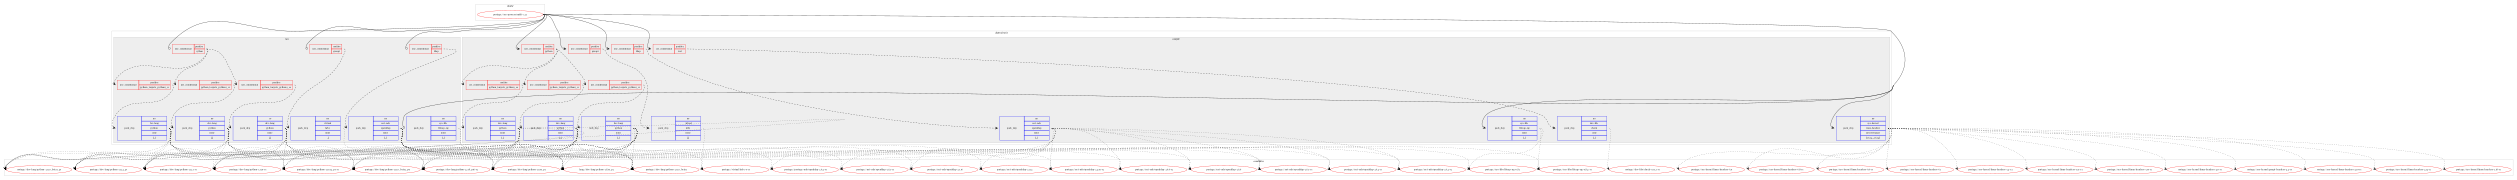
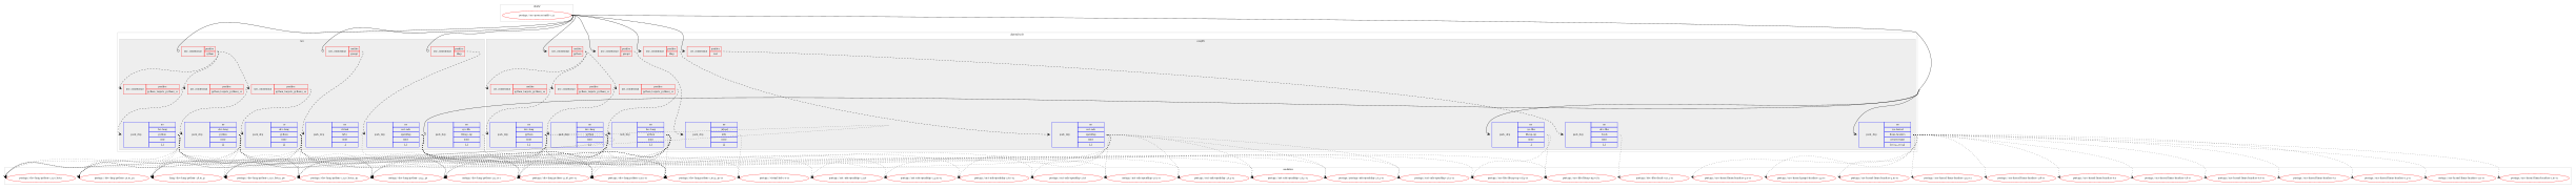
  digraph {
    compound=true
    concentrate=true
    fontname="Playfair Display"
    fontsize=10
    newrank=true
    rankdir=TB
    ranksep=1.5
    node [color=red fontname="Playfair Display" fontsize=10]
    edge [arrowhead=vee fontname="Playfair Display" headport=w style=dotted tailport=e weight=100]
    n1 [label="portage://sys-process/audit-3.1.3" width=4]
    n2 [color=blue label=<<TABLE BORDER="0" CELLBORDER="1" CELLSPACING="0" CELLPADDING="4" WIDTH="220"><TR><TD ROWSPAN="6" CELLPADDING="30">pack_dep</TD></TR><TR><TD WIDTH="110">no</TD></TR><TR><TD>virtual</TD></TR><TR><TD>krb5</TD></TR><TR><TD>none</TD></TR><TR><TD>[,,]</TD></TR></TABLE>> shape=none]
    n3 [label=<<TABLE BORDER="0" CELLBORDER="1" CELLSPACING="0" CELLPADDING="4"><TR><TD ROWSPAN="3" CELLPADDING="10">use_conditional</TD></TR><TR><TD>positive</TD></TR><TR><TD>gssapi</TD></TR></TABLE>> shape=none]
    n4 [color=blue label=<<TABLE BORDER="0" CELLBORDER="1" CELLSPACING="0" CELLPADDING="4" WIDTH="220"><TR><TD ROWSPAN="6" CELLPADDING="30">pack_dep</TD></TR><TR><TD WIDTH="110">no</TD></TR><TR><TD>net-nds</TD></TR><TR><TD>openldap</TD></TR><TR><TD>none</TD></TR><TR><TD>[,,]</TD></TR></TABLE>> shape=none]
    n5 [label=<<TABLE BORDER="0" CELLBORDER="1" CELLSPACING="0" CELLPADDING="4"><TR><TD ROWSPAN="3" CELLPADDING="10">use_conditional</TD></TR><TR><TD>positive</TD></TR><TR><TD>ldap</TD></TR></TABLE>> shape=none]
    n6 [color=blue label=<<TABLE BORDER="0" CELLBORDER="1" CELLSPACING="0" CELLPADDING="4" WIDTH="220"><TR><TD ROWSPAN="6" CELLPADDING="30">pack_dep</TD></TR><TR><TD WIDTH="110">no</TD></TR><TR><TD>dev-lang</TD></TR><TR><TD>python</TD></TR><TR><TD>none</TD></TR><TR><TD>[,,]</TD></TR></TABLE>> shape=none]
    n7 [label=<<TABLE BORDER="0" CELLBORDER="1" CELLSPACING="0" CELLPADDING="4"><TR><TD ROWSPAN="3" CELLPADDING="10">use_conditional</TD></TR><TR><TD>positive</TD></TR><TR><TD>python_targets_python3_10</TD></TR></TABLE>> shape=none]
    n8 [color=blue label=<<TABLE BORDER="0" CELLBORDER="1" CELLSPACING="0" CELLPADDING="4" WIDTH="220"><TR><TD ROWSPAN="6" CELLPADDING="30">pack_dep</TD></TR><TR><TD WIDTH="110">no</TD></TR><TR><TD>dev-lang</TD></TR><TR><TD>python</TD></TR><TR><TD>none</TD></TR><TR><TD>[,,]</TD></TR></TABLE>> shape=none]
    n9 [label=<<TABLE BORDER="0" CELLBORDER="1" CELLSPACING="0" CELLPADDING="4"><TR><TD ROWSPAN="3" CELLPADDING="10">use_conditional</TD></TR><TR><TD>positive</TD></TR><TR><TD>python_targets_python3_11</TD></TR></TABLE>> shape=none]
    n10 [color=blue label=<<TABLE BORDER="0" CELLBORDER="1" CELLSPACING="0" CELLPADDING="4" WIDTH="220"><TR><TD ROWSPAN="6" CELLPADDING="30">pack_dep</TD></TR><TR><TD WIDTH="110">no</TD></TR><TR><TD>dev-lang</TD></TR><TR><TD>python</TD></TR><TR><TD>none</TD></TR><TR><TD>[,,]</TD></TR></TABLE>> shape=none]
    n11 [label=<<TABLE BORDER="0" CELLBORDER="1" CELLSPACING="0" CELLPADDING="4"><TR><TD ROWSPAN="3" CELLPADDING="10">use_conditional</TD></TR><TR><TD>positive</TD></TR><TR><TD>python_targets_python3_12</TD></TR></TABLE>> shape=none]
    n12 [label=<<TABLE BORDER="0" CELLBORDER="1" CELLSPACING="0" CELLPADDING="4"><TR><TD ROWSPAN="3" CELLPADDING="10">use_conditional</TD></TR><TR><TD>positive</TD></TR><TR><TD>python</TD></TR></TABLE>> shape=none]
    n13 [color=blue label=<<TABLE BORDER="0" CELLBORDER="1" CELLSPACING="0" CELLPADDING="4" WIDTH="220"><TR><TD ROWSPAN="6" CELLPADDING="30">pack_dep</TD></TR><TR><TD WIDTH="110">no</TD></TR><TR><TD>dev-libs</TD></TR><TR><TD>check</TD></TR><TR><TD>none</TD></TR><TR><TD>[,,]</TD></TR></TABLE>> shape=none]
    n14 [label=<<TABLE BORDER="0" CELLBORDER="1" CELLSPACING="0" CELLPADDING="4"><TR><TD ROWSPAN="3" CELLPADDING="10">use_conditional</TD></TR><TR><TD>positive</TD></TR><TR><TD>test</TD></TR></TABLE>> shape=none]
    n15 [color=blue label=<<TABLE BORDER="0" CELLBORDER="1" CELLSPACING="0" CELLPADDING="4" WIDTH="220"><TR><TD ROWSPAN="6" CELLPADDING="30">pack_dep</TD></TR><TR><TD WIDTH="110">no</TD></TR><TR><TD>sys-kernel</TD></TR><TR><TD>linux-headers</TD></TR><TR><TD>greaterequal</TD></TR><TR><TD>[2.6.34,,,2.6.34]</TD></TR></TABLE>> shape=none]
    n16 [color=blue label=<<TABLE BORDER="0" CELLBORDER="1" CELLSPACING="0" CELLPADDING="4" WIDTH="220"><TR><TD ROWSPAN="6" CELLPADDING="30">pack_dep</TD></TR><TR><TD WIDTH="110">no</TD></TR><TR><TD>sys-libs</TD></TR><TR><TD>libcap-ng</TD></TR><TR><TD>none</TD></TR><TR><TD>[,,]</TD></TR></TABLE>> shape=none]
    n17 [color=blue label=<<TABLE BORDER="0" CELLBORDER="1" CELLSPACING="0" CELLPADDING="4" WIDTH="220"><TR><TD ROWSPAN="6" CELLPADDING="30">pack_dep</TD></TR><TR><TD WIDTH="110">no</TD></TR><TR><TD>virtual</TD></TR><TR><TD>krb5</TD></TR><TR><TD>none</TD></TR><TR><TD>[,,]</TD></TR></TABLE>> shape=none]
    n18 [label=<<TABLE BORDER="0" CELLBORDER="1" CELLSPACING="0" CELLPADDING="4"><TR><TD ROWSPAN="3" CELLPADDING="10">use_conditional</TD></TR><TR><TD>positive</TD></TR><TR><TD>gssapi</TD></TR></TABLE>> shape=none]
    n19 [color=blue label=<<TABLE BORDER="0" CELLBORDER="1" CELLSPACING="0" CELLPADDING="4" WIDTH="220"><TR><TD ROWSPAN="6" CELLPADDING="30">pack_dep</TD></TR><TR><TD WIDTH="110">no</TD></TR><TR><TD>net-nds</TD></TR><TR><TD>openldap</TD></TR><TR><TD>none</TD></TR><TR><TD>[,,]</TD></TR></TABLE>> shape=none]
    n20 [label=<<TABLE BORDER="0" CELLBORDER="1" CELLSPACING="0" CELLPADDING="4"><TR><TD ROWSPAN="3" CELLPADDING="10">use_conditional</TD></TR><TR><TD>positive</TD></TR><TR><TD>ldap</TD></TR></TABLE>> shape=none]
    n21 [color=blue label=<<TABLE BORDER="0" CELLBORDER="1" CELLSPACING="0" CELLPADDING="4" WIDTH="220"><TR><TD ROWSPAN="6" CELLPADDING="30">pack_dep</TD></TR><TR><TD WIDTH="110">no</TD></TR><TR><TD>dev-lang</TD></TR><TR><TD>python</TD></TR><TR><TD>none</TD></TR><TR><TD>[,,]</TD></TR></TABLE>> shape=none]
    n22 [label=<<TABLE BORDER="0" CELLBORDER="1" CELLSPACING="0" CELLPADDING="4"><TR><TD ROWSPAN="3" CELLPADDING="10">use_conditional</TD></TR><TR><TD>positive</TD></TR><TR><TD>python_targets_python3_10</TD></TR></TABLE>> shape=none]
    n23 [color=blue label=<<TABLE BORDER="0" CELLBORDER="1" CELLSPACING="0" CELLPADDING="4" WIDTH="220"><TR><TD ROWSPAN="6" CELLPADDING="30">pack_dep</TD></TR><TR><TD WIDTH="110">no</TD></TR><TR><TD>dev-lang</TD></TR><TR><TD>python</TD></TR><TR><TD>none</TD></TR><TR><TD>[,,]</TD></TR></TABLE>> shape=none]
    n24 [label=<<TABLE BORDER="0" CELLBORDER="1" CELLSPACING="0" CELLPADDING="4"><TR><TD ROWSPAN="3" CELLPADDING="10">use_conditional</TD></TR><TR><TD>positive</TD></TR><TR><TD>python_targets_python3_11</TD></TR></TABLE>> shape=none]
    n25 [color=blue label=<<TABLE BORDER="0" CELLBORDER="1" CELLSPACING="0" CELLPADDING="4" WIDTH="220"><TR><TD ROWSPAN="6" CELLPADDING="30">pack_dep</TD></TR><TR><TD WIDTH="110">no</TD></TR><TR><TD>dev-lang</TD></TR><TR><TD>python</TD></TR><TR><TD>none</TD></TR><TR><TD>[,,]</TD></TR></TABLE>> shape=none]
    n26 [label=<<TABLE BORDER="0" CELLBORDER="1" CELLSPACING="0" CELLPADDING="4"><TR><TD ROWSPAN="3" CELLPADDING="10">use_conditional</TD></TR><TR><TD>positive</TD></TR><TR><TD>python_targets_python3_12</TD></TR></TABLE>> shape=none]
    n27 [label=<<TABLE BORDER="0" CELLBORDER="1" CELLSPACING="0" CELLPADDING="4"><TR><TD ROWSPAN="3" CELLPADDING="10">use_conditional</TD></TR><TR><TD>positive</TD></TR><TR><TD>python</TD></TR></TABLE>> shape=none]
    n28 [color=blue label=<<TABLE BORDER="0" CELLBORDER="1" CELLSPACING="0" CELLPADDING="4" WIDTH="220"><TR><TD ROWSPAN="6" CELLPADDING="30">pack_dep</TD></TR><TR><TD WIDTH="110">no</TD></TR><TR><TD>sys-libs</TD></TR><TR><TD>libcap-ng</TD></TR><TR><TD>none</TD></TR><TR><TD>[,,]</TD></TR></TABLE>> shape=none]
    n29 [label="portage://virtual/krb5-0-r1" width=4]
    n30 [label="portage://net-nds/openldap-2.4.59-r2" width=4]
-   n31 [label="portage://net-nds/openldap-2.5.14" width=4]
    n32 [label="portage://net-nds/openldap-2.5.16" width=4]
    n33 [label="portage://net-nds/openldap-2.6.3-r7" width=4]
    n34 [label="portage://portage-nds/openldap-2.6.4-r1" width=4]
    n35 [label="portage://net-nds/openldap-2.6.4-r2" width=4]
    n36 [label="portage://net-nds/openldap-2.6.4-r3" width=4]
    n37 [label="portage://net-nds/openldap-2.6.5-r1" width=4]
    n38 [label="portage://net-nds/openldap-2.6.6" width=4]
    n39 [label="portage://net-nds/openldap-2.6.6-r2" width=4]
    n40 [label="portage://dev-lang/python-2.7.18_p16-r2" width=4]
    n41 [label="portage://dev-lang/python-3.10.14_p1-r1" width=4]
    n42 [label="portage://dev-lang/python-3.11.9-r1" width=4]
    n43 [label="portage://dev-lang/python-3.12.3-r1" width=4]
    n44 [label="portage://dev-lang/python-3.12.4_p1" width=4]
    n45 [label="portage://dev-lang/python-3.13.0_beta1_p3" width=4]
    n46 [label="portage://dev-lang/python-3.13.0_beta2_p9" width=4]
    n47 [label="portage://dev-lang/python-3.13.0_beta3" width=4]
    n48 [label="lang://dev-lang/python-3.8.19_p2" width=4]
    n49 [label="portage://dev-lang/python-3.9.19_p3" width=4]
    n50 [label="portage://dev-libs/check-0.15.2-r1" width=4]
    n51 [label="portage://sys-kernel/linux-headers-3.18-r1" width=4]
    n52 [label="portage://sys-kernel/linux-headers-4.14-r2" width=4]
    n53 [label="portage://sys-kernel/linux-headers-4.19-r1" width=4]
    n54 [label="portage://sys-kernel/gssapi-headers-4.4-r1" width=4]
    n55 [label="portage://sys-kernel/linux-headers-4.9-r1" width=4]
    n56 [label="portage://sys-kernel/linux-headers-5.10-r2" width=4]
    n57 [label="portage://sys-kernel/linux-headers-5.15-r3" width=4]
    n58 [label="portage://sys-kernel/linux-headers-5.4-r2" width=4]
    n59 [label="portage://sys-kernel/linux-headers-6.1" width=4]
    n60 [label="portage://sys-kernel/linux-headers-6.6-r1" width=4]
    n61 [label="portage://sys-kernel/linux-headers-6.8-r1" width=4]
    n62 [label="portage://sys-kernel/linux-headers-6.9" width=4]
    n63 [label="portage://sys-libs/libcap-ng-0.8.4-r1" width=4]
    n64 [label="portage://sys-libs/libcap-ng-0.8.5" width=4]
    subgraph cluster_1 {
      color=gray
      label=<<i>ebuild</i>>
      rank=same
      n1
    }
    subgraph cluster_2 {
      color=gray
      label=<<i>dependencies</i>>
      subgraph cluster_3 {
        color=gray
        fillcolor="#eeeeee"
        label=<<i>compile</i>>
        style=filled
        subgraph sub_4 {
          color=gray
          fillcolor="#eeeeee"
          label=<<i>compile</i>>
          style=filled
          n3
          subgraph sub_5 {
            color=gray
            fillcolor="#eeeeee"
            label=<<i>compile</i>>
            style=filled
            n2
          }
        }
        subgraph sub_6 {
          color=gray
          fillcolor="#eeeeee"
          label=<<i>compile</i>>
          style=filled
          n5
          subgraph sub_7 {
            color=gray
            fillcolor="#eeeeee"
            label=<<i>compile</i>>
            style=filled
            n4
          }
        }
        subgraph sub_8 {
          color=gray
          fillcolor="#eeeeee"
          label=<<i>compile</i>>
          style=filled
          n12
          subgraph sub_9 {
            color=gray
            fillcolor="#eeeeee"
            label=<<i>compile</i>>
            style=filled
            n7
            subgraph sub_10 {
              color=gray
              fillcolor="#eeeeee"
              label=<<i>compile</i>>
              style=filled
              n6
            }
          }
          subgraph sub_11 {
            color=gray
            fillcolor="#eeeeee"
            label=<<i>compile</i>>
            style=filled
            n9
            subgraph sub_12 {
              color=gray
              fillcolor="#eeeeee"
              label=<<i>compile</i>>
              style=filled
              n8
            }
          }
          subgraph sub_13 {
            color=gray
            fillcolor="#eeeeee"
            label=<<i>compile</i>>
            style=filled
            n11
            subgraph sub_14 {
              color=gray
              fillcolor="#eeeeee"
              label=<<i>compile</i>>
              style=filled
              n10
            }
          }
        }
        subgraph sub_15 {
          color=gray
          fillcolor="#eeeeee"
          label=<<i>compile</i>>
          style=filled
          n14
          subgraph sub_16 {
            color=gray
            fillcolor="#eeeeee"
            label=<<i>compile</i>>
            style=filled
            n13
          }
        }
        subgraph sub_17 {
          color=gray
          fillcolor="#eeeeee"
          label=<<i>compile</i>>
          style=filled
          n15
        }
        subgraph sub_18 {
          color=gray
          fillcolor="#eeeeee"
          label=<<i>compile</i>>
          style=filled
          n16
        }
      }
      subgraph cluster_19 {
        color=gray
        fillcolor="#eeeeee"
        label=<<i>compile and run</i>>
        style=filled
      }
      subgraph cluster_20 {
        color=gray
        fillcolor="#eeeeee"
        label=<<i>run</i>>
        style=filled
        subgraph sub_21 {
          color=gray
          fillcolor="#eeeeee"
          label=<<i>run</i>>
          style=filled
          n18
          subgraph sub_22 {
            color=gray
            fillcolor="#eeeeee"
            label=<<i>run</i>>
            style=filled
            n17
          }
        }
        subgraph sub_23 {
          color=gray
          fillcolor="#eeeeee"
          label=<<i>run</i>>
          style=filled
          n20
          subgraph sub_24 {
            color=gray
            fillcolor="#eeeeee"
            label=<<i>run</i>>
            style=filled
            n19
          }
        }
        subgraph sub_25 {
          color=gray
          fillcolor="#eeeeee"
          label=<<i>run</i>>
          style=filled
          n27
          subgraph sub_26 {
            color=gray
            fillcolor="#eeeeee"
            label=<<i>run</i>>
            style=filled
            n22
            subgraph sub_27 {
              color=gray
              fillcolor="#eeeeee"
              label=<<i>run</i>>
              style=filled
              n21
            }
          }
          subgraph sub_28 {
            color=gray
            fillcolor="#eeeeee"
            label=<<i>run</i>>
            style=filled
            n24
            subgraph sub_29 {
              color=gray
              fillcolor="#eeeeee"
              label=<<i>run</i>>
              style=filled
              n23
            }
          }
          subgraph sub_30 {
            color=gray
            fillcolor="#eeeeee"
            label=<<i>run</i>>
            style=filled
            n26
            subgraph sub_31 {
              color=gray
              fillcolor="#eeeeee"
              label=<<i>run</i>>
              style=filled
              n25
            }
          }
        }
        subgraph sub_32 {
          color=gray
          fillcolor="#eeeeee"
          label=<<i>run</i>>
          style=filled
          n28
        }
      }
    }
    subgraph cluster_33 {
      color=gray
      label=<<i>candidates</i>>
      rank=same
      subgraph sub_34 {
        color=black
        label=<<i>candidates</i>>
        nodesep=1
        rank=same
        n29
      }
      subgraph sub_35 {
        color=black
        label=<<i>candidates</i>>
        nodesep=1
        rank=same
        n30
-       n31
        n32
        n33
        n34
        n35
        n36
        n37
        n38
        n39
      }
      subgraph sub_36 {
        color=black
        label=<<i>candidates</i>>
        nodesep=1
        rank=same
        n40
        n41
        n42
        n43
        n44
        n45
        n46
        n47
        n48
        n49
      }
      subgraph sub_37 {
        color=black
        label=<<i>candidates</i>>
        nodesep=1
        rank=same
        n40
        n41
        n42
        n43
        n44
        n45
        n46
        n47
        n48
        n49
      }
      subgraph sub_38 {
        color=black
        label=<<i>candidates</i>>
        nodesep=1
        rank=same
        n40
        n41
        n42
        n43
        n44
        n45
        n46
        n47
        n48
        n49
      }
      subgraph sub_39 {
        color=black
        label=<<i>candidates</i>>
        nodesep=1
        rank=same
        n50
      }
      subgraph sub_40 {
        color=black
        label=<<i>candidates</i>>
        nodesep=1
        rank=same
        n51
        n52
        n53
        n54
        n55
        n56
        n57
        n58
        n59
        n60
        n61
        n62
      }
      subgraph sub_41 {
        color=black
        label=<<i>candidates</i>>
        nodesep=1
        rank=same
        n29
      }
      subgraph sub_42 {
        color=black
        label=<<i>candidates</i>>
        nodesep=1
        rank=same
        n63
        n64
      }
      subgraph sub_43 {
        color=black
        label=<<i>candidates</i>>
        nodesep=1
        rank=same
        n30
-       n31
        n32
        n33
        n34
        n35
        n36
        n37
        n38
        n39
      }
      subgraph sub_44 {
        color=black
        label=<<i>candidates</i>>
        nodesep=1
        rank=same
        n40
        n41
        n42
        n43
        n44
        n45
        n46
        n47
        n48
        n49
      }
      subgraph sub_45 {
        color=black
        label=<<i>candidates</i>>
        nodesep=1
        rank=same
        n40
        n41
        n42
        n43
        n44
        n45
        n46
        n47
        n48
        n49
      }
      subgraph sub_46 {
        color=black
        label=<<i>candidates</i>>
        nodesep=1
        rank=same
        n40
        n41
        n42
        n43
        n44
        n45
        n46
        n47
        n48
        n49
      }
      subgraph sub_47 {
        color=black
        label=<<i>candidates</i>>
        nodesep=1
        rank=same
        n63
        n64
      }
    }
    n1 -> n3 [style=solid weight=20]
    n1 -> n5 [style=solid weight=20]
    n1 -> n12 [style=solid weight=20]
    n1 -> n14 [style=solid weight=20]
    n1 -> n15 [style=solid weight=20]
    n1 -> n16 [style=solid weight=20]
    n1 -> n18 [arrowhead=odot style=solid weight=20]
    n1 -> n20 [arrowhead=odot style=solid weight=20]
    n1 -> n27 [arrowhead=odot style=solid weight=20]
    n1 -> n28 [arrowhead=odot style=solid weight=20]
    n2 -> n29
    n3 -> n2 [style=dashed weight=20]
    n4 -> n30
-   n4 -> n31
    n4 -> n32
    n4 -> n33
    n4 -> n34
    n4 -> n35
    n4 -> n36
    n4 -> n37
    n4 -> n38
    n4 -> n39
    n5 -> n4 [style=dashed weight=20]
    n6 -> n40
    n6 -> n41
    n6 -> n42
    n6 -> n43
    n6 -> n44
    n6 -> n45
    n6 -> n46
    n6 -> n47
    n6 -> n48
    n6 -> n49
    n7 -> n6 [style=dashed weight=20]
    n8 -> n40
    n8 -> n41
    n8 -> n42
    n8 -> n43
    n8 -> n44
    n8 -> n45
    n8 -> n46
    n8 -> n47
    n8 -> n48
    n8 -> n49
    n9 -> n8 [style=dashed weight=20]
    n10 -> n40
    n10 -> n41
    n10 -> n42
    n10 -> n43
    n10 -> n44
    n10 -> n45
    n10 -> n46
    n10 -> n47
    n10 -> n48
    n10 -> n49
    n11 -> n10 [style=dashed weight=20]
    n12 -> n7 [style=dashed weight=20]
    n12 -> n9 [style=dashed weight=20]
    n12 -> n11 [style=dashed weight=20]
    n13 -> n50
    n14 -> n13 [style=dashed weight=20]
    n15 -> n51
    n15 -> n52
    n15 -> n53
    n15 -> n54
    n15 -> n55
    n15 -> n56
    n15 -> n57
    n15 -> n58
    n15 -> n59
    n15 -> n60
    n15 -> n61
    n15 -> n62
    n16 -> n63
    n16 -> n64
    n17 -> n29
    n18 -> n17 [style=dashed weight=20]
    n19 -> n30
-   n19 -> n31
    n19 -> n32
    n19 -> n33
    n19 -> n34
    n19 -> n35
    n19 -> n36
    n19 -> n37
    n19 -> n38
    n19 -> n39
    n20 -> n19 [style=dashed weight=20]
    n21 -> n40
    n21 -> n41
    n21 -> n42
    n21 -> n43
    n21 -> n44
    n21 -> n45
    n21 -> n46
    n21 -> n47
    n21 -> n48
    n21 -> n49
    n22 -> n21 [style=dashed weight=20]
    n23 -> n40
    n23 -> n41
    n23 -> n42
    n23 -> n43
    n23 -> n44
    n23 -> n45
    n23 -> n46
    n23 -> n47
    n23 -> n48
    n23 -> n49
    n24 -> n23 [style=dashed weight=20]
    n25 -> n40
    n25 -> n41
    n25 -> n42
    n25 -> n43
    n25 -> n44
    n25 -> n45
    n25 -> n46
    n25 -> n47
    n25 -> n48
    n25 -> n49
    n26 -> n25 [style=dashed weight=20]
    n27 -> n22 [style=dashed weight=20]
    n27 -> n24 [style=dashed weight=20]
    n27 -> n26 [style=dashed weight=20]
    n28 -> n63
    n28 -> n64
  }
